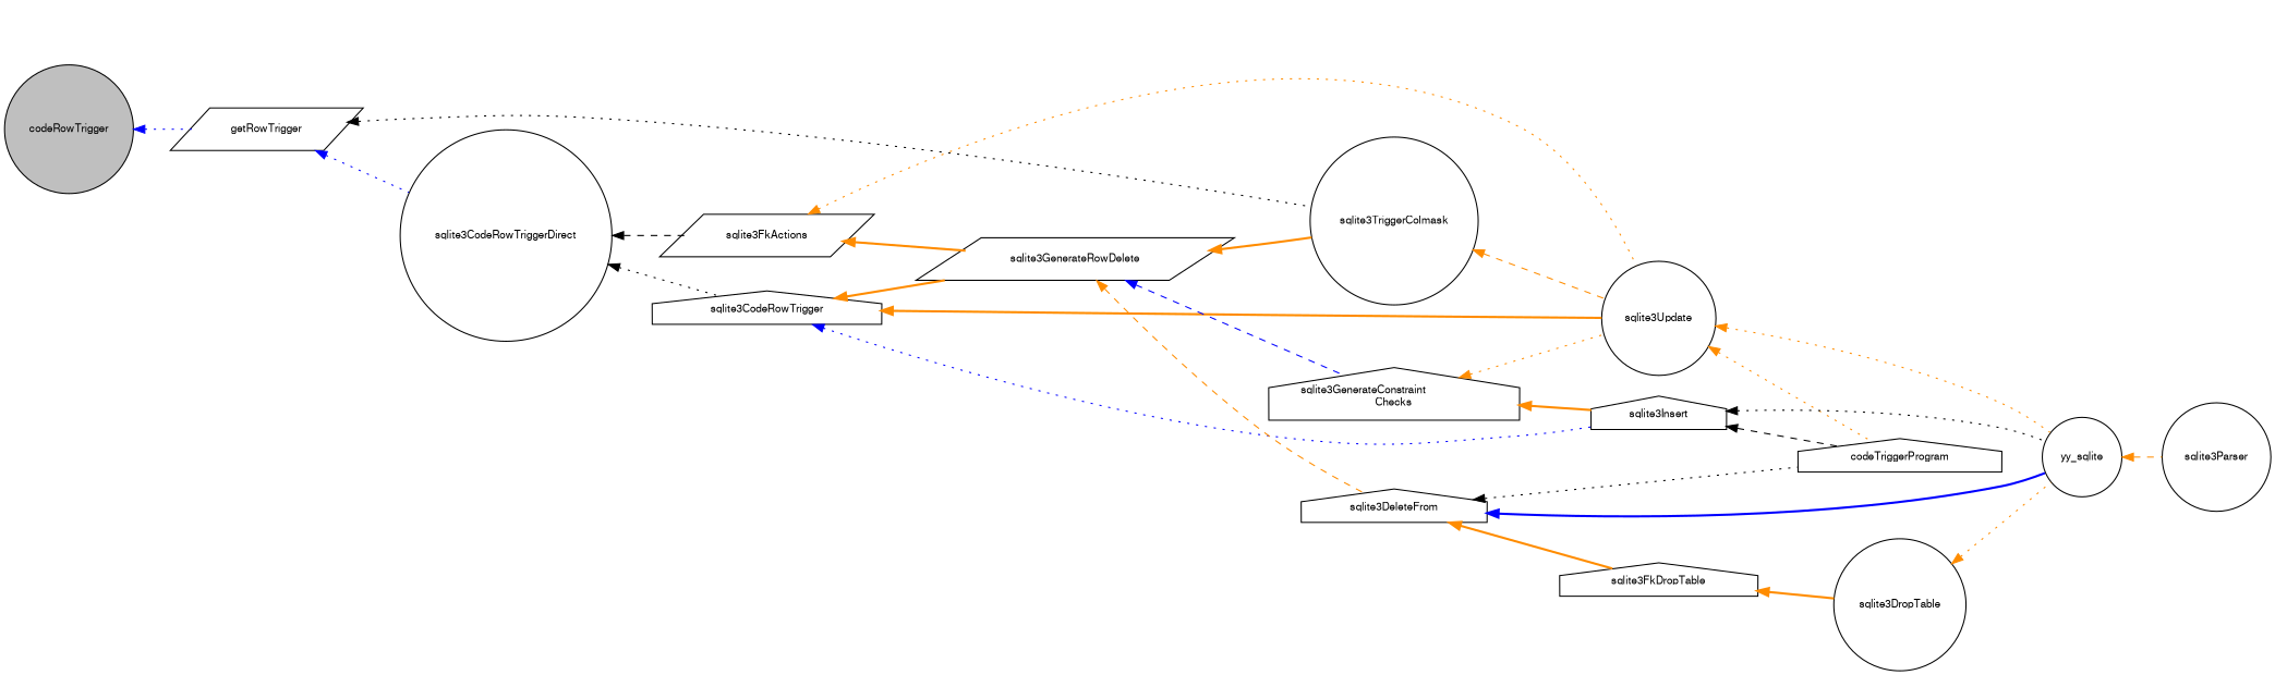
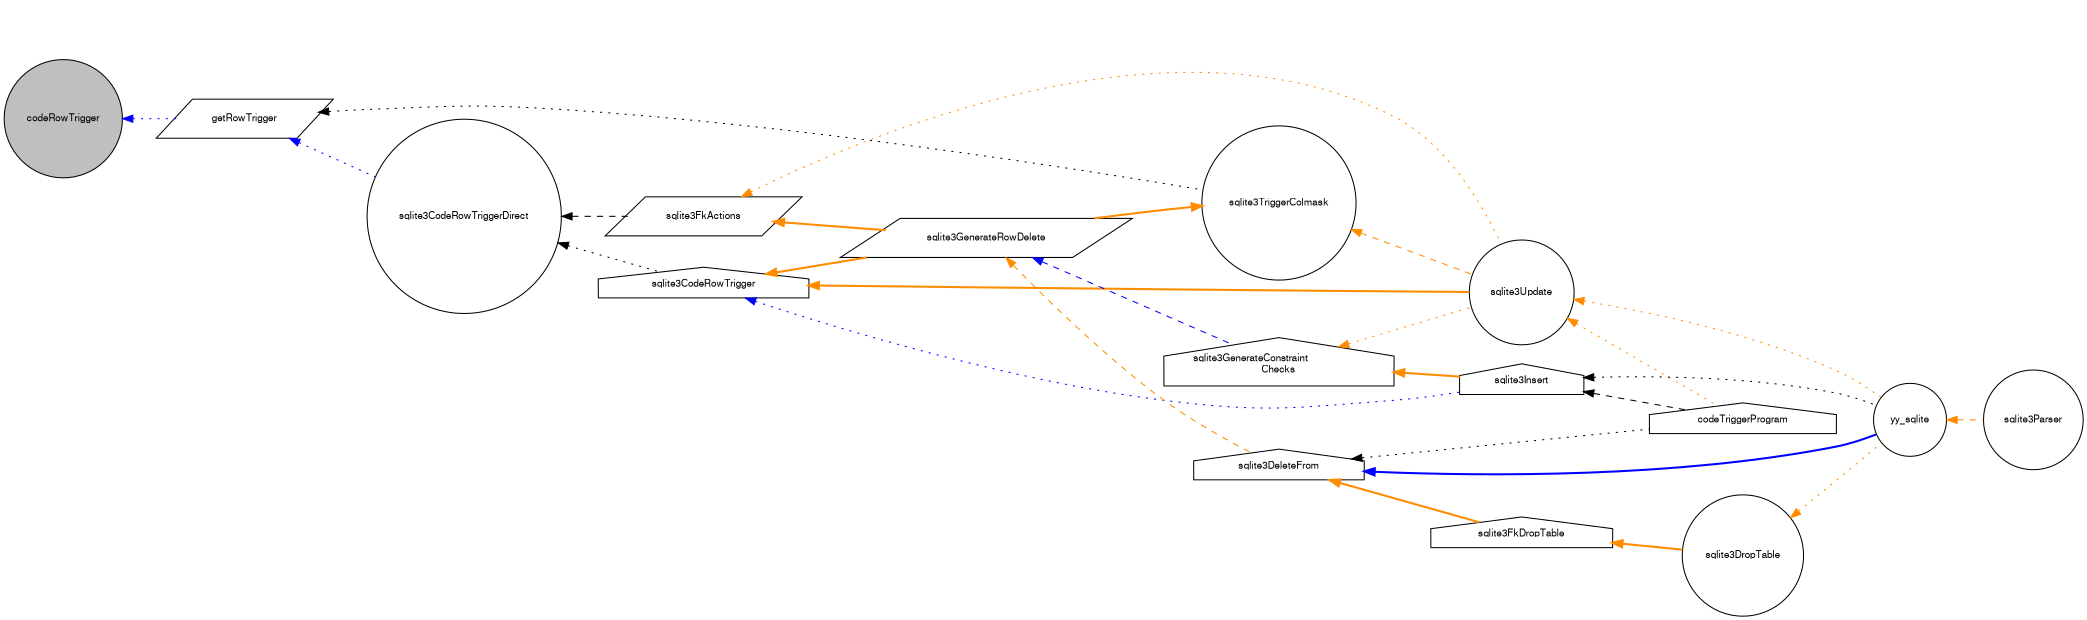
  digraph {
    rankdir=LR
    node [color=black fillcolor=white fontname=FreeSans fontsize=10 shape=circle style=filled]
    edge [color=darkorange dir=back fontname=FreeSans fontsize=10 labelfontname=FreeSans labelfontsize=10 style=dotted]
    n1 [fillcolor=grey75 fontcolor=black height=0.2 label=codeRowTrigger width=0.4]
    n2 [height=0.2 label=getRowTrigger shape=parallelogram width=0.4]
    n3 [height=0.2 label=sqlite3CodeRowTriggerDirect width=0.4]
    n4 [height=0.2 label=sqlite3TriggerColmask width=0.4]
    n5 [height=0.2 label=sqlite3FkActions shape=parallelogram width=0.4]
    n6 [height=0.2 label=sqlite3CodeRowTrigger shape=house width=0.4]
    n7 [height=0.2 label=sqlite3GenerateRowDelete shape=parallelogram width=0.4]
    n8 [height=0.2 label=sqlite3Update width=0.4]
    n9 [height=0.2 label=sqlite3Insert shape=house width=0.4]
    n10 [height=0.2 label=sqlite3DeleteFrom shape=house width=0.4]
    n11 [height=0.2 label="sqlite3GenerateConstraint\lChecks" shape=house width=0.4]
    n12 [height=0.2 label=yy_sqlite width=0.4]
    n13 [height=0.2 label=codeTriggerProgram shape=house width=0.4]
    n14 [height=0.2 label=sqlite3FkDropTable shape=house width=0.4]
    n15 [height=0.2 label=sqlite3DropTable width=0.4]
    n16 [height=0.2 label=sqlite3Parser width=0.4]
    n1 -> n2 [color=blue]
    n2 -> n3 [color=blue]
    n2 -> n4 [color=black]
    n3 -> n5 [color=black style=dashed]
    n3 -> n6 [color=black]
-   n7 -> n4 [style=bold]
+   n4 -> n7 [style=bold]
    n4 -> n8 [style=dashed]
    n5 -> n7 [style=bold]
    n5 -> n8
    n6 -> n7 [style=bold]
    n6 -> n8 [style=bold]
    n6 -> n9 [color=blue]
    n7 -> n10 [style=dashed]
    n7 -> n11 [color=blue style=dashed]
    n8 -> n12
    n8 -> n13
    n9 -> n12 [color=black]
    n9 -> n13 [color=black style=dashed]
    n10 -> n12 [color=blue style=bold]
    n10 -> n13 [color=black]
    n10 -> n14 [style=bold]
    n11 -> n8
    n11 -> n9 [style=bold]
    n12 -> n16 [style=dashed]
    n14 -> n15 [style=bold]
    n15 -> n12
  }
